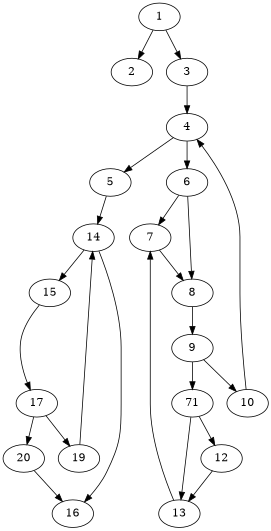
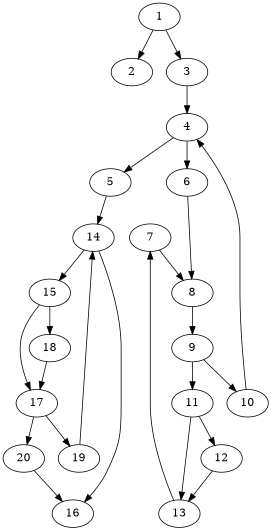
  digraph {
    1
    2
    3
    4
    5
    6
    14
    7
    8
    15
    16
    9
    10
-   11 [label=71]
+   11
    12
    13
    17
+   18
    19
    20
    1 -> 2
    1 -> 3
    3 -> 4
    4 -> 5
    4 -> 6
    5 -> 14
-   6 -> 7
    6 -> 8
    14 -> 15
    14 -> 16
    7 -> 8
    8 -> 9
    15 -> 17
+   15 -> 18
    9 -> 10
    9 -> 11
    10 -> 4
    11 -> 12
    11 -> 13
    12 -> 13
    13 -> 7
    17 -> 19
    17 -> 20
+   18 -> 17
    19 -> 14
    20 -> 16
  }
